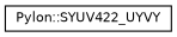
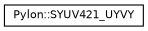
  digraph {
    rankdir=TB
-   n1 [color=black fillcolor=white fontname=Helvetica fontsize=10 height=0.2 label="Pylon::SYUV422_UYVY" shape=record style=filled width=0.4]
+   n1 [color=black fillcolor=white fontname=Helvetica fontsize=10 height=0.2 label="Pylon::SYUV421_UYVY" shape=record style=filled width=0.4]
  }
